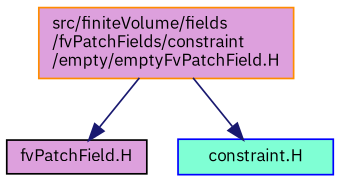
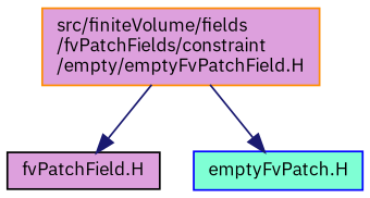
  digraph {
    fontname="IBM Plex Sans"
    node [fillcolor=plum fontname="IBM Plex Sans" fontsize=10 shape=record style=filled]
    edge [color=midnightblue fontname="IBM Plex Sans" fontsize=10 labelfontname=Helvetica labelfontsize=10 style=solid]
    n1 [color=darkorange fontcolor=black height=0.2 label="src/finiteVolume/fields\l/fvPatchFields/constraint\l/empty/emptyFvPatchField.H" width=0.4]
    n2 [color=black height=0.2 label="fvPatchField.H" width=0.4]
-   n3 [color=blue height=0.2 label="constraint.H" width=0.4 fillcolor=aquamarine]
+   n3 [color=blue height=0.2 label="emptyFvPatch.H" width=0.4 fillcolor=aquamarine]
    n1 -> n2
    n1 -> n3
  }
